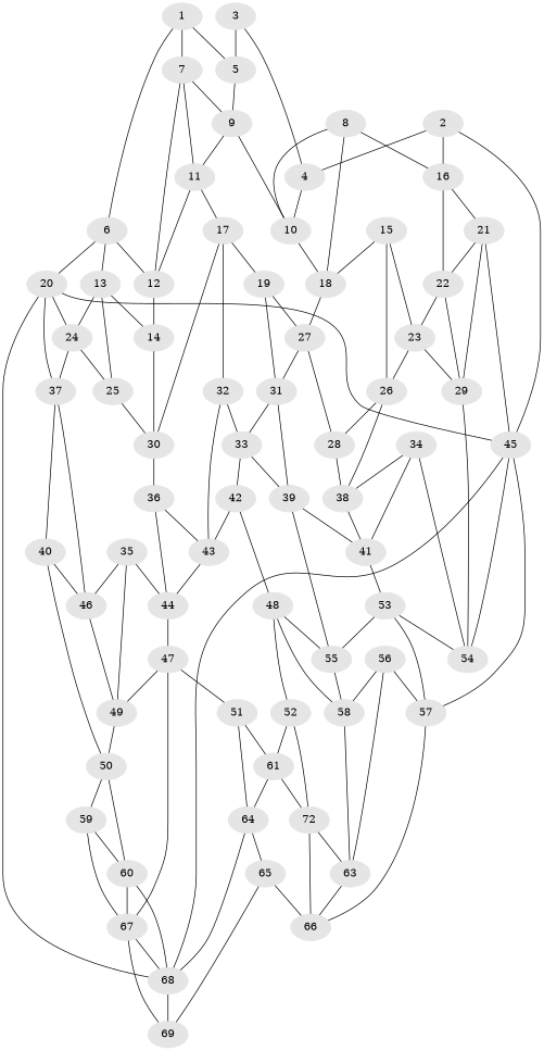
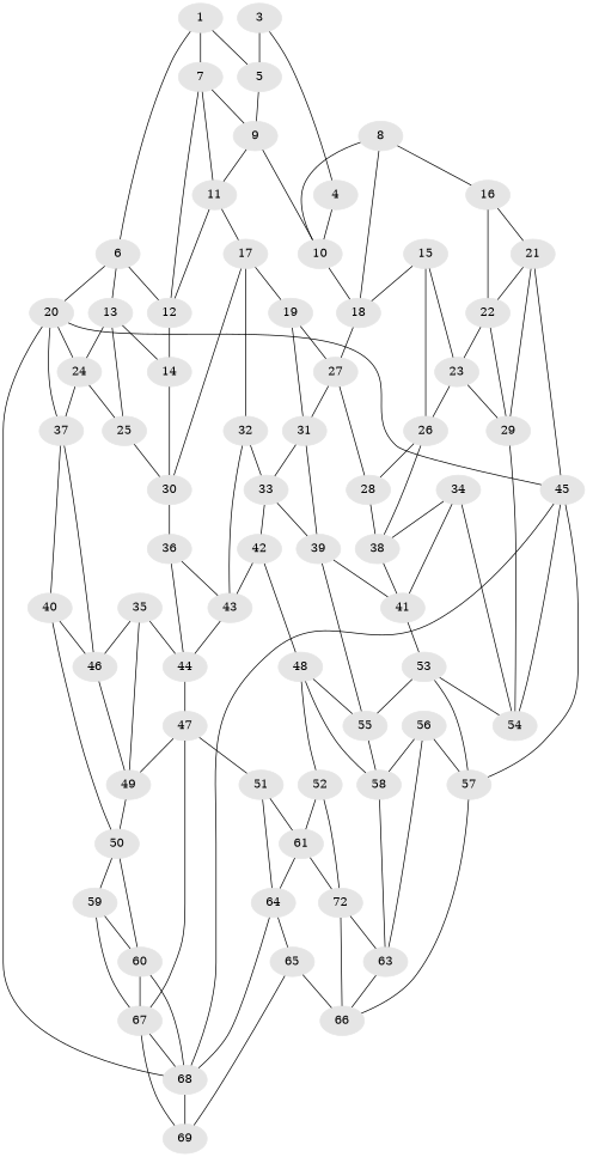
  graph {
    node [color=gray90 style=filled]
    edge [weight=1.0]
    1
    5
    6
    7
    9
    12
    13
    20
    11
-   2
    4
    16
    45
    10
    21
    22
    68
    54
    57
    3
    18
    14
    24
    25
    37
    17
    8
    27
    30
    19
    32
    36
    15
    23
    26
    29
    28
    38
    31
    33
    43
    39
    46
    40
    69
    41
    44
    42
    55
    48
    34
    53
    35
    49
    47
    50
    58
    59
    60
    52
    51
    67
    66
    61
    64
    n66 [label=72]
    63
    65
    56
    1 -- 5
    1 -- 6
    1 -- 7
    5 -- 9
    6 -- 12
    6 -- 13
    6 -- 20
    7 -- 9
    7 -- 12
    7 -- 11
    9 -- 11
    9 -- 10
    12 -- 14
    13 -- 14
    13 -- 24
    13 -- 25
    20 -- 45
    20 -- 68
    20 -- 24
    20 -- 37
    11 -- 12
    11 -- 17
-   2 -- 4
-   2 -- 16
-   2 -- 45
    4 -- 10
    16 -- 21
    16 -- 22
    45 -- 68
    45 -- 54
    45 -- 57
    10 -- 18
    21 -- 45
    21 -- 22
    21 -- 29
    22 -- 23
    22 -- 29
    68 -- 69
    57 -- 66
    3 -- 5 [weight=2.0]
    3 -- 4
    18 -- 27
    14 -- 30
    24 -- 25
    24 -- 37
    25 -- 30
    37 -- 46
    37 -- 40
    17 -- 30
    17 -- 19
    17 -- 32
    8 -- 16
    8 -- 10
    8 -- 18
    27 -- 28
    27 -- 31
    30 -- 36
    19 -- 27
    19 -- 31
    32 -- 33
    32 -- 43
    36 -- 43
    36 -- 44
    15 -- 18
    15 -- 23
    15 -- 26
    23 -- 26
    23 -- 29
    26 -- 28
    26 -- 38
    29 -- 54
    28 -- 38
    38 -- 41
    31 -- 33
    31 -- 39
    33 -- 39
    33 -- 42
    43 -- 44
    39 -- 41
    39 -- 55
    46 -- 49
    40 -- 46
    40 -- 50
    41 -- 53
    44 -- 47
    42 -- 43
    42 -- 48
    55 -- 58
    48 -- 55
    48 -- 58
    48 -- 52
    34 -- 54
    34 -- 38
    34 -- 41
    53 -- 54
    53 -- 57
    53 -- 55
    35 -- 46
    35 -- 44
    35 -- 49
    49 -- 50
    47 -- 49
    47 -- 51
    47 -- 67
    50 -- 59
    50 -- 60
    58 -- 63
    59 -- 60
    59 -- 67 [weight=2.0]
    60 -- 68
    60 -- 67
    52 -- 61
    52 -- n66
    51 -- 61
    51 -- 64
    67 -- 68
    67 -- 69
    61 -- 64
    61 -- n66
    64 -- 68
    64 -- 65
    n66 -- 66
    n66 -- 63
    63 -- 66
    65 -- 69
    65 -- 66
    56 -- 57
    56 -- 58
    56 -- 63
  }
